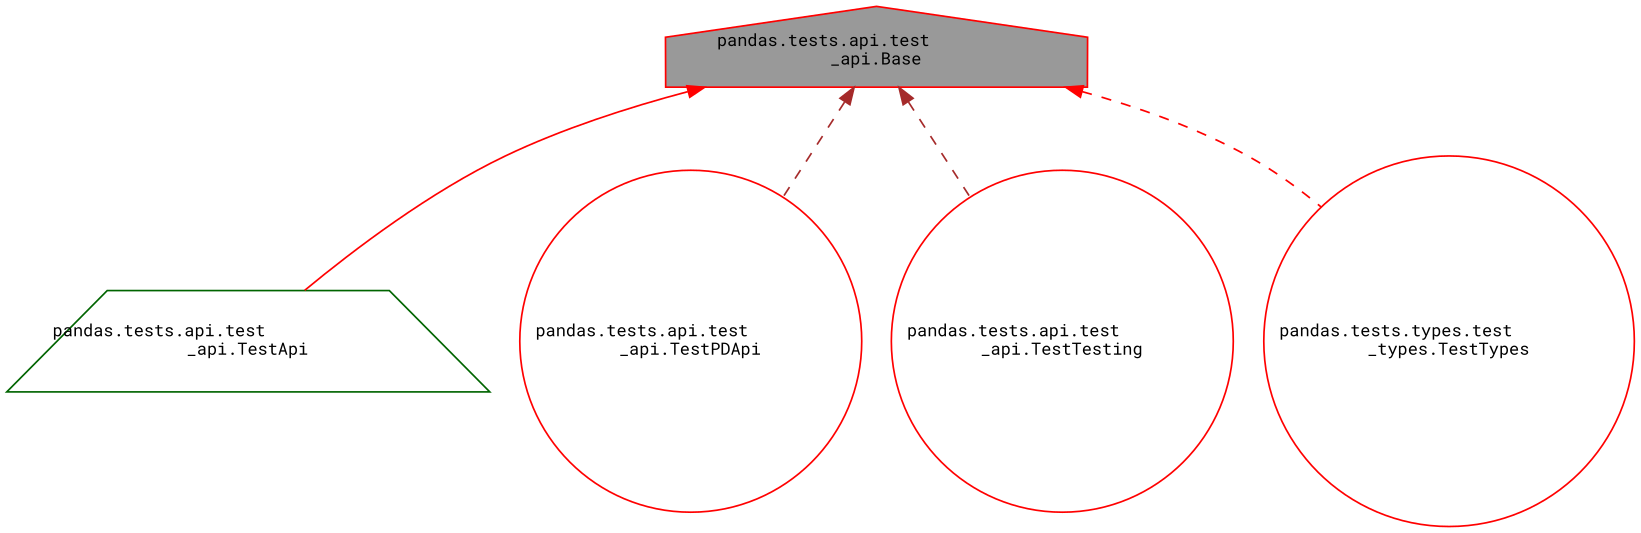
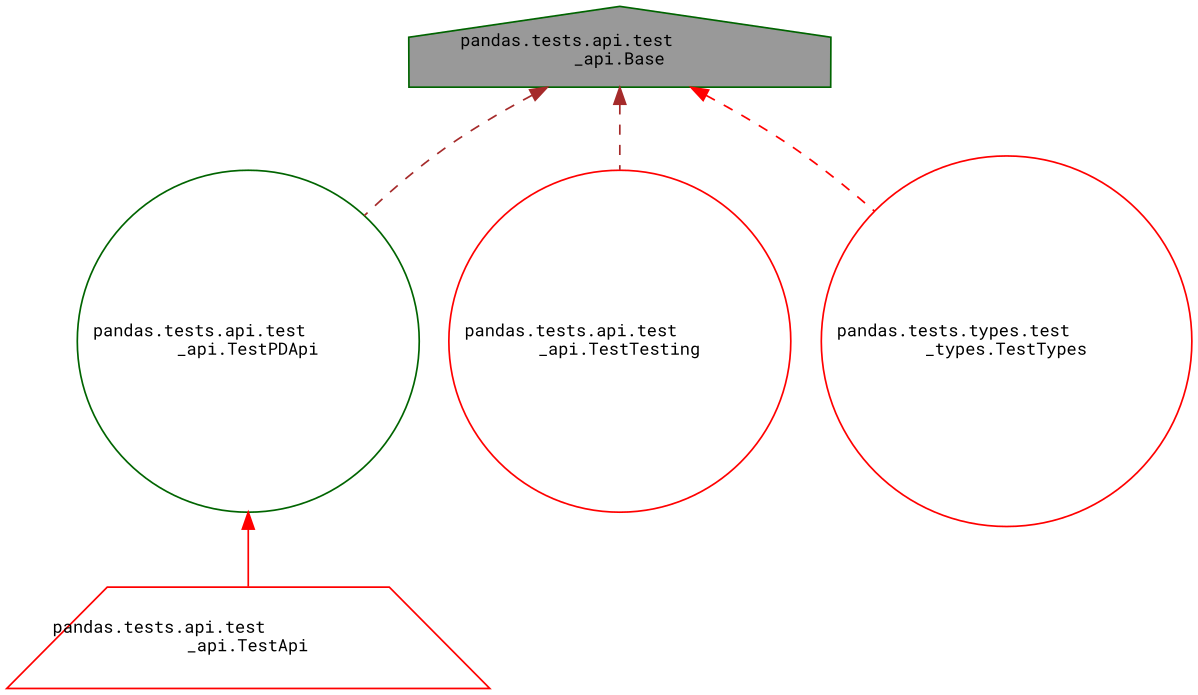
  digraph {
    fontname="Roboto Mono"
    rankdir=TB
    node [color=darkgreen fillcolor=white fontname="Roboto Mono" fontsize=10 shape=circle style=filled]
    edge [color=red dir=back fontname="Roboto Mono" fontsize=10 labelfontname=Helvetica labelfontsize=10 style=dashed]
-   n1 [color=red fillcolor=grey60 fontcolor=black height=0.2 label="pandas.tests.api.test\l_api.Base" shape=house width=0.4]
-   n2 [height=0.2 label="pandas.tests.api.test\l_api.TestApi" shape=trapezium width=0.4]
-   n3 [color=red height=0.2 label="pandas.tests.api.test\l_api.TestPDApi" width=0.4]
+   n1 [fillcolor=grey60 fontcolor=black height=0.2 label="pandas.tests.api.test\l_api.Base" shape=house width=0.4]
+   n2 [color=red height=0.2 label="pandas.tests.api.test\l_api.TestApi" shape=trapezium width=0.4]
+   n3 [height=0.2 label="pandas.tests.api.test\l_api.TestPDApi" width=0.4]
    n4 [color=red height=0.2 label="pandas.tests.api.test\l_api.TestTesting" width=0.4]
    n5 [color=red height=0.2 label="pandas.tests.types.test\l_types.TestTypes" width=0.4]
-   n1 -> n2 [style=solid]
+   n3 -> n2 [style=solid]
    n1 -> n3 [color=brown]
    n1 -> n4 [color=brown]
    n1 -> n5
  }
